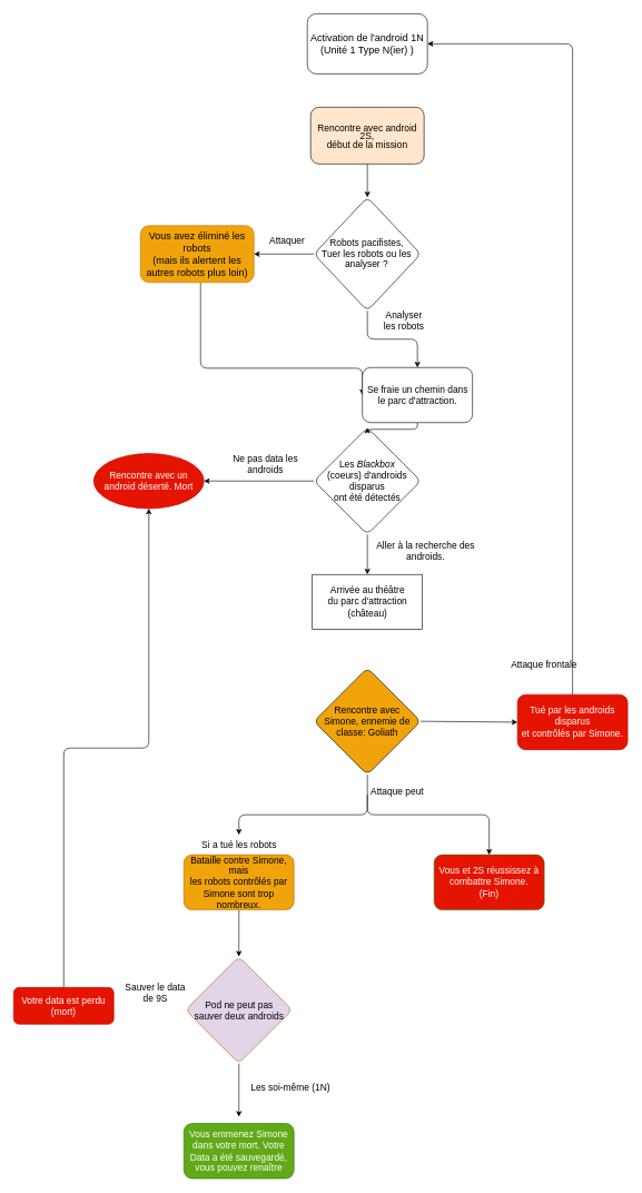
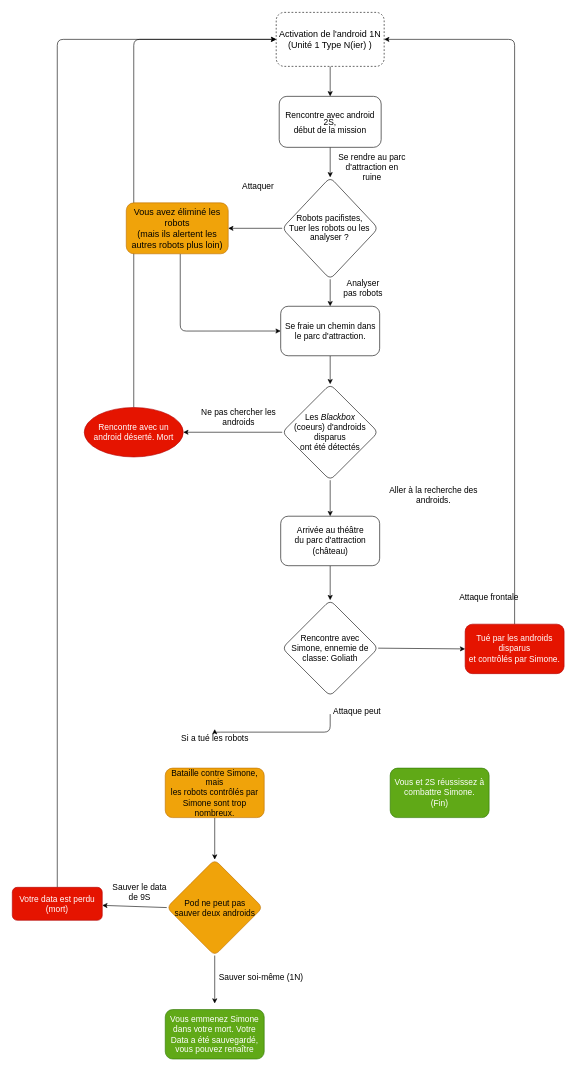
  <mxCell id="0" />
  <mxCell id="1" parent="0" />
- <mxCell id="3" value="&lt;font style=&quot;font-size: 15px;&quot;&gt;Activation de l'android 1N (Unité 1 Type N(ier) )&lt;/font&gt;" style="rounded=1;whiteSpace=wrap;html=1;" parent="1" vertex="1"><mxGeometry x="460" y="20" width="180" height="90" as="geometry" /></mxCell>
+ <mxCell id="2" style="edgeStyle=none;html=1;exitX=0.5;exitY=1;exitDx=0;exitDy=0;entryX=0.5;entryY=0;entryDx=0;entryDy=0;" parent="1" source="3" target="32" edge="1"><mxGeometry relative="1" as="geometry"><mxPoint x="550" y="130" as="targetPoint" /></mxGeometry></mxCell>
+ <mxCell id="3" value="&lt;font style=&quot;font-size: 15px;&quot;&gt;Activation de l'android 1N (Unité 1 Type N(ier) )&lt;/font&gt;" style="rounded=1;whiteSpace=wrap;html=1;dashed=1;" parent="1" vertex="1"><mxGeometry x="460" y="20" width="180" height="90" as="geometry" /></mxCell>
+ <mxCell id="4" style="edgeStyle=none;html=1;exitX=0;exitY=0.5;exitDx=0;exitDy=0;" parent="1" source="6" target="8" edge="1"><mxGeometry relative="1" as="geometry" /></mxCell>
  <mxCell id="5" style="edgeStyle=none;html=1;exitX=0.5;exitY=1;exitDx=0;exitDy=0;entryX=0.5;entryY=0;entryDx=0;entryDy=0;" parent="1" source="6" edge="1"><mxGeometry relative="1" as="geometry"><mxPoint x="357.5" y="1672.5" as="targetPoint" /></mxGeometry></mxCell>
- <mxCell id="6" value="&lt;font style=&quot;font-size: 14px;&quot;&gt;Pod ne peut pas&lt;br&gt;sauver deux androids&lt;/font&gt;" style="rhombus;whiteSpace=wrap;html=1;rounded=1;fillColor=#e1d5e7;fontColor=#000000;strokeColor=#BD7000;" parent="1" vertex="1"><mxGeometry x="277.5" y="1432.5" width="160" height="160" as="geometry" /></mxCell>
- <mxCell id="7" style="edgeStyle=orthogonalEdgeStyle;html=1;exitX=0.5;exitY=0;exitDx=0;exitDy=0;" parent="1" source="8" target="14" edge="1"><mxGeometry relative="1" as="geometry" /></mxCell>
+ <mxCell id="6" value="&lt;font style=&quot;font-size: 14px;&quot;&gt;Pod ne peut pas&lt;br&gt;sauver deux androids&lt;/font&gt;" style="rhombus;whiteSpace=wrap;html=1;rounded=1;fillColor=#f0a30a;fontColor=#000000;strokeColor=#BD7000;" parent="1" vertex="1"><mxGeometry x="277.5" y="1432.5" width="160" height="160" as="geometry" /></mxCell>
+ <mxCell id="7" style="edgeStyle=orthogonalEdgeStyle;html=1;exitX=0.5;exitY=0;exitDx=0;exitDy=0;entryX=0;entryY=0.5;entryDx=0;entryDy=0;" parent="1" source="8" target="3" edge="1"><mxGeometry relative="1" as="geometry" /></mxCell>
  <mxCell id="8" value="&lt;font style=&quot;font-size: 14px;&quot;&gt;Votre data est perdu (mort)&lt;/font&gt;" style="rounded=1;whiteSpace=wrap;html=1;fillColor=#e51400;fontColor=#ffffff;strokeColor=#B20000;" parent="1" vertex="1"><mxGeometry x="20" y="1478.75" width="150" height="55" as="geometry" /></mxCell>
- <mxCell id="10" value="&lt;font style=&quot;font-size: 14px;&quot;&gt;Attaquer&lt;/font&gt;" style="text;html=1;strokeColor=none;fillColor=none;align=center;verticalAlign=middle;whiteSpace=wrap;rounded=0;fontSize=11;" parent="1" vertex="1"><mxGeometry x="400" y="345" width="60" height="30" as="geometry" /></mxCell>
- <mxCell id="11" value="&lt;font style=&quot;font-size: 14px;&quot;&gt;Ne pas data les androids&lt;/font&gt;" style="text;html=1;strokeColor=none;fillColor=none;align=center;verticalAlign=middle;whiteSpace=wrap;rounded=0;fontSize=12;" parent="1" vertex="1"><mxGeometry x="320" y="678.75" width="155" height="30" as="geometry" /></mxCell>
- <mxCell id="12" value="&lt;font style=&quot;font-size: 14px;&quot;&gt;Aller à la recherche des androids.&lt;/font&gt;" style="text;html=1;strokeColor=none;fillColor=none;align=center;verticalAlign=middle;whiteSpace=wrap;rounded=0;fontSize=12;" parent="1" vertex="1"><mxGeometry x="560" y="810" width="155" height="30" as="geometry" /></mxCell>
+ <mxCell id="9" value="&lt;font style=&quot;font-size: 14px;&quot;&gt;Se rendre au parc d'attraction en ruine&lt;/font&gt;" style="text;html=1;strokeColor=none;fillColor=none;align=center;verticalAlign=middle;whiteSpace=wrap;rounded=0;fontSize=11;" parent="1" vertex="1"><mxGeometry x="560" y="260" width="120" height="35" as="geometry" /></mxCell>
+ <mxCell id="10" value="&lt;font style=&quot;font-size: 14px;&quot;&gt;Attaquer&lt;/font&gt;" style="text;html=1;strokeColor=none;fillColor=none;align=center;verticalAlign=middle;whiteSpace=wrap;rounded=0;fontSize=11;" parent="1" vertex="1"><mxGeometry x="400" y="295" width="60" height="30" as="geometry" /></mxCell>
+ <mxCell id="11" value="&lt;font style=&quot;font-size: 14px;&quot;&gt;Ne pas chercher les androids&lt;/font&gt;" style="text;html=1;strokeColor=none;fillColor=none;align=center;verticalAlign=middle;whiteSpace=wrap;rounded=0;fontSize=12;" parent="1" vertex="1"><mxGeometry x="320" y="678.75" width="155" height="30" as="geometry" /></mxCell>
+ <mxCell id="12" value="&lt;font style=&quot;font-size: 14px;&quot;&gt;Aller à la recherche des androids.&lt;/font&gt;" style="text;html=1;strokeColor=none;fillColor=none;align=center;verticalAlign=middle;whiteSpace=wrap;rounded=0;fontSize=12;" parent="1" vertex="1"><mxGeometry x="645" y="810" width="155" height="30" as="geometry" /></mxCell>
+ <mxCell id="13" style="edgeStyle=orthogonalEdgeStyle;rounded=1;html=1;exitX=0.5;exitY=0;exitDx=0;exitDy=0;entryX=0;entryY=0.5;entryDx=0;entryDy=0;fontSize=12;" parent="1" source="14" target="3" edge="1"><mxGeometry relative="1" as="geometry" /></mxCell>
  <mxCell id="14" value="&lt;font style=&quot;font-size: 14px;&quot;&gt;Rencontre avec un android déserté. Mort&lt;/font&gt;" style="ellipse;whiteSpace=wrap;html=1;fontSize=12;fillColor=#e51400;fontColor=#ffffff;strokeColor=#B20000;" parent="1" vertex="1"><mxGeometry x="140" y="678.75" width="165" height="82.5" as="geometry" /></mxCell>
  <mxCell id="15" style="edgeStyle=orthogonalEdgeStyle;html=1;entryX=0;entryY=0.5;entryDx=0;entryDy=0;" parent="1" source="16" target="40" edge="1"><mxGeometry relative="1" as="geometry"><mxPoint x="470" y="610" as="targetPoint" /><Array as="points"><mxPoint x="300" y="551" /></Array></mxGeometry></mxCell>
  <mxCell id="16" value="&lt;font style=&quot;font-size: 15px;&quot;&gt;Vous avez éliminé les robots&lt;br&gt;(mais ils alertent les autres robots plus loin)&lt;/font&gt;" style="rounded=1;whiteSpace=wrap;html=1;fillColor=#f0a30a;fontColor=#000000;strokeColor=#BD7000;" parent="1" vertex="1"><mxGeometry x="210" y="337.5" width="170" height="85" as="geometry" /></mxCell>
- <mxCell id="18" value="&lt;font style=&quot;font-size: 14px;&quot;&gt;Arrivée au théâtre&lt;br&gt;du parc d'attraction&lt;br&gt;(château)&lt;/font&gt;" style="whiteSpace=wrap;html=1;fontSize=12;rounded=0;" parent="1" vertex="1"><mxGeometry x="467.5" y="860" width="165" height="82.5" as="geometry" /></mxCell>
+ <mxCell id="17" style="edgeStyle=orthogonalEdgeStyle;html=1;exitX=0.5;exitY=1;exitDx=0;exitDy=0;entryX=0.5;entryY=0;entryDx=0;entryDy=0;fontColor=#e01f1f;" parent="1" source="18" target="30" edge="1"><mxGeometry relative="1" as="geometry" /></mxCell>
+ <mxCell id="18" value="&lt;font style=&quot;font-size: 14px;&quot;&gt;Arrivée au théâtre&lt;br&gt;du parc d'attraction&lt;br&gt;(château)&lt;/font&gt;" style="rounded=1;whiteSpace=wrap;html=1;fontSize=12;" parent="1" vertex="1"><mxGeometry x="467.5" y="860" width="165" height="82.5" as="geometry" /></mxCell>
  <mxCell id="19" style="edgeStyle=none;html=1;exitX=0.5;exitY=1;exitDx=0;exitDy=0;entryX=0.5;entryY=0;entryDx=0;entryDy=0;" parent="1" source="20" target="6" edge="1"><mxGeometry relative="1" as="geometry" /></mxCell>
  <mxCell id="20" value="&lt;font style=&quot;font-size: 14px;&quot;&gt;Bataille contre Simone, mais&lt;br&gt;les robots contrôlés par Simone sont trop nombreux.&lt;/font&gt;" style="rounded=1;whiteSpace=wrap;html=1;fontSize=12;fillColor=#f0a30a;fontColor=#000000;strokeColor=#BD7000;" parent="1" vertex="1"><mxGeometry x="275" y="1280" width="165" height="82.5" as="geometry" /></mxCell>
- <mxCell id="21" value="&lt;font style=&quot;font-size: 14px;&quot;&gt;Si a tué les robots&lt;/font&gt;" style="text;html=1;strokeColor=none;fillColor=none;align=center;verticalAlign=middle;whiteSpace=wrap;rounded=0;" parent="1" vertex="1"><mxGeometry x="292.5" y="1250" width="130" height="30" as="geometry" /></mxCell>
+ <mxCell id="21" value="&lt;font style=&quot;font-size: 14px;&quot;&gt;Si a tué les robots&lt;/font&gt;" style="text;html=1;strokeColor=none;fillColor=none;align=center;verticalAlign=middle;whiteSpace=wrap;rounded=0;" parent="1" vertex="1"><mxGeometry x="292.5" y="1215" width="130" height="30" as="geometry" /></mxCell>
  <mxCell id="22" value="&lt;font style=&quot;font-size: 14px;&quot;&gt;Attaque frontale&lt;/font&gt;" style="text;html=1;strokeColor=none;fillColor=none;align=center;verticalAlign=middle;whiteSpace=wrap;rounded=0;" parent="1" vertex="1"><mxGeometry x="750" y="980" width="130" height="30" as="geometry" /></mxCell>
  <mxCell id="23" value="&lt;font style=&quot;font-size: 14px;&quot;&gt;Sauver le data de 9S&lt;/font&gt;" style="text;html=1;strokeColor=none;fillColor=none;align=center;verticalAlign=middle;whiteSpace=wrap;rounded=0;" parent="1" vertex="1"><mxGeometry x="180" y="1462.5" width="105" height="46.25" as="geometry" /></mxCell>
- <mxCell id="24" value="&lt;font style=&quot;font-size: 14px;&quot;&gt;Les soi-même (1N)&lt;/font&gt;" style="text;html=1;strokeColor=none;fillColor=none;align=center;verticalAlign=middle;whiteSpace=wrap;rounded=0;" parent="1" vertex="1"><mxGeometry x="360" y="1612.5" width="150" height="30" as="geometry" /></mxCell>
- <mxCell id="25" value="&lt;font style=&quot;font-size: 14px;&quot;&gt;Vous et 2S réussissez à combattre Simone.&lt;br&gt;(Fin)&lt;/font&gt;" style="rounded=1;whiteSpace=wrap;html=1;fontSize=12;fillColor=#e51400;fontColor=#ffffff;strokeColor=#2D7600;" parent="1" vertex="1"><mxGeometry x="650" y="1280" width="165" height="82.5" as="geometry" /></mxCell>
- <mxCell id="26" value="&lt;font style=&quot;font-size: 14px;&quot;&gt;Analyser les robots&lt;/font&gt;" style="text;html=1;strokeColor=none;fillColor=none;align=center;verticalAlign=middle;whiteSpace=wrap;rounded=0;" parent="1" vertex="1"><mxGeometry x="570" y="465" width="70" height="30" as="geometry" /></mxCell>
- <mxCell id="27" style="edgeStyle=orthogonalEdgeStyle;html=1;exitX=0.5;exitY=1;exitDx=0;exitDy=0;entryX=0.5;entryY=0;entryDx=0;entryDy=0;" parent="1" source="30" target="25" edge="1"><mxGeometry relative="1" as="geometry" /></mxCell>
+ <mxCell id="24" value="&lt;font style=&quot;font-size: 14px;&quot;&gt;Sauver soi-même (1N)&lt;/font&gt;" style="text;html=1;strokeColor=none;fillColor=none;align=center;verticalAlign=middle;whiteSpace=wrap;rounded=0;" parent="1" vertex="1"><mxGeometry x="360" y="1612.5" width="150" height="30" as="geometry" /></mxCell>
+ <mxCell id="25" value="&lt;font style=&quot;font-size: 14px;&quot;&gt;Vous et 2S réussissez à combattre Simone.&lt;br&gt;(Fin)&lt;/font&gt;" style="rounded=1;whiteSpace=wrap;html=1;fontSize=12;fillColor=#60a917;fontColor=#ffffff;strokeColor=#2D7600;" parent="1" vertex="1"><mxGeometry x="650" y="1280" width="165" height="82.5" as="geometry" /></mxCell>
+ <mxCell id="26" value="&lt;font style=&quot;font-size: 14px;&quot;&gt;Analyser pas robots&lt;/font&gt;" style="text;html=1;strokeColor=none;fillColor=none;align=center;verticalAlign=middle;whiteSpace=wrap;rounded=0;" parent="1" vertex="1"><mxGeometry x="570" y="465" width="70" height="30" as="geometry" /></mxCell>
  <mxCell id="28" style="edgeStyle=none;html=1;exitX=1;exitY=0.5;exitDx=0;exitDy=0;entryX=0;entryY=0.5;entryDx=0;entryDy=0;" parent="1" source="30" target="43" edge="1"><mxGeometry relative="1" as="geometry" /></mxCell>
  <mxCell id="29" style="edgeStyle=orthogonalEdgeStyle;html=1;fontSize=16;entryX=0.5;entryY=0;entryDx=0;entryDy=0;" parent="1" target="21" edge="1"><mxGeometry relative="1" as="geometry"><mxPoint x="550" y="1190" as="sourcePoint" /><mxPoint x="360" y="1220" as="targetPoint" /><Array as="points"><mxPoint x="550" y="1220" /><mxPoint x="358" y="1220" /></Array></mxGeometry></mxCell>
- <mxCell id="30" value="&lt;font style=&quot;font-size: 14px;&quot;&gt;Rencontre avec&lt;br&gt;Simone, ennemie de&lt;br&gt;classe: Goliath&lt;/font&gt;" style="rhombus;whiteSpace=wrap;html=1;rounded=1;fillColor=#f0a30a;" parent="1" vertex="1"><mxGeometry x="470" y="1000" width="160" height="160" as="geometry" /></mxCell>
+ <mxCell id="30" value="&lt;font style=&quot;font-size: 14px;&quot;&gt;Rencontre avec&lt;br&gt;Simone, ennemie de&lt;br&gt;classe: Goliath&lt;/font&gt;" style="rhombus;whiteSpace=wrap;html=1;rounded=1;" parent="1" vertex="1"><mxGeometry x="470" y="1000" width="160" height="160" as="geometry" /></mxCell>
  <mxCell id="31" style="edgeStyle=orthogonalEdgeStyle;html=1;exitX=0.5;exitY=1;exitDx=0;exitDy=0;fontColor=#e01f1f;" parent="1" source="32" target="35" edge="1"><mxGeometry relative="1" as="geometry" /></mxCell>
- <mxCell id="32" value="&lt;div style=&quot;line-height: 12.1px; font-size: 14px;&quot;&gt;&lt;font style=&quot;font-size: 14px;&quot;&gt;Rencontre avec android 2S,&lt;/font&gt;&lt;/div&gt;&lt;div style=&quot;line-height: 12.1px; font-size: 14px;&quot;&gt;&lt;font style=&quot;font-size: 14px;&quot;&gt;début de la mission&lt;/font&gt;&lt;/div&gt;" style="rounded=1;whiteSpace=wrap;html=1;fillColor=#ffe6cc;" parent="1" vertex="1"><mxGeometry x="465" y="160" width="170" height="85" as="geometry" /></mxCell>
+ <mxCell id="32" value="&lt;div style=&quot;line-height: 12.1px; font-size: 14px;&quot;&gt;&lt;font style=&quot;font-size: 14px;&quot;&gt;Rencontre avec android 2S,&lt;/font&gt;&lt;/div&gt;&lt;div style=&quot;line-height: 12.1px; font-size: 14px;&quot;&gt;&lt;font style=&quot;font-size: 14px;&quot;&gt;début de la mission&lt;/font&gt;&lt;/div&gt;" style="rounded=1;whiteSpace=wrap;html=1;" parent="1" vertex="1"><mxGeometry x="465" y="160" width="170" height="85" as="geometry" /></mxCell>
  <mxCell id="33" style="edgeStyle=orthogonalEdgeStyle;html=1;exitX=0.5;exitY=1;exitDx=0;exitDy=0;entryX=0.5;entryY=0;entryDx=0;entryDy=0;fontColor=#e01f1f;" parent="1" source="35" target="40" edge="1"><mxGeometry relative="1" as="geometry" /></mxCell>
  <mxCell id="34" style="edgeStyle=orthogonalEdgeStyle;html=1;exitX=0;exitY=0.5;exitDx=0;exitDy=0;entryX=1;entryY=0.5;entryDx=0;entryDy=0;fontColor=#e01f1f;" parent="1" source="35" target="16" edge="1"><mxGeometry relative="1" as="geometry" /></mxCell>
  <mxCell id="35" value="&lt;div style=&quot;text-align: center; line-height: 110%; font-size: 14px;&quot;&gt;&lt;span style=&quot;&quot;&gt;Robots pacifistes,&lt;/span&gt;&lt;br style=&quot;&quot;&gt;&lt;span style=&quot;&quot;&gt;Tuer les robots ou les analyser ?&lt;/span&gt;&lt;br&gt;&lt;/div&gt;" style="rhombus;whiteSpace=wrap;html=1;align=right;rounded=1;" parent="1" vertex="1"><mxGeometry x="470" y="295" width="160" height="170" as="geometry" /></mxCell>
  <mxCell id="36" style="edgeStyle=orthogonalEdgeStyle;html=1;exitX=0.5;exitY=1;exitDx=0;exitDy=0;entryX=0.5;entryY=0;entryDx=0;entryDy=0;fontColor=#e01f1f;" parent="1" source="38" target="18" edge="1"><mxGeometry relative="1" as="geometry" /></mxCell>
  <mxCell id="37" style="edgeStyle=orthogonalEdgeStyle;html=1;exitX=0;exitY=0.5;exitDx=0;exitDy=0;entryX=1;entryY=0.5;entryDx=0;entryDy=0;fontColor=#e01f1f;" parent="1" source="38" target="14" edge="1"><mxGeometry relative="1" as="geometry" /></mxCell>
  <mxCell id="38" value="&lt;font style=&quot;font-size: 14px;&quot;&gt;Les &lt;i&gt;Blackbox&lt;br&gt;&lt;/i&gt;(coeurs) d'androids disparus&lt;br&gt;ont été détectés&lt;br&gt;&lt;/font&gt;" style="rhombus;whiteSpace=wrap;html=1;rounded=1;" parent="1" vertex="1"><mxGeometry x="470" y="640" width="160" height="160" as="geometry" /></mxCell>
  <mxCell id="39" style="edgeStyle=orthogonalEdgeStyle;html=1;exitX=0.5;exitY=1;exitDx=0;exitDy=0;fontColor=#e01f1f;" parent="1" source="40" target="38" edge="1"><mxGeometry relative="1" as="geometry" /></mxCell>
- <mxCell id="40" value="&lt;font style=&quot;font-size: 14px;&quot;&gt;Se fraie un chemin dans le parc d'attraction.&lt;/font&gt;" style="rounded=1;whiteSpace=wrap;html=1;fontSize=12;" parent="1" vertex="1"><mxGeometry x="542.5" y="550" width="165" height="82.5" as="geometry" /></mxCell>
+ <mxCell id="40" value="&lt;font style=&quot;font-size: 14px;&quot;&gt;Se fraie un chemin dans le parc d'attraction.&lt;/font&gt;" style="rounded=1;whiteSpace=wrap;html=1;fontSize=12;" parent="1" vertex="1"><mxGeometry x="467.5" y="510" width="165" height="82.5" as="geometry" /></mxCell>
  <mxCell id="41" value="&lt;font style=&quot;font-size: 14px;&quot;&gt;Attaque peut&lt;/font&gt;" style="text;html=1;strokeColor=none;fillColor=none;align=center;verticalAlign=middle;whiteSpace=wrap;rounded=0;" parent="1" vertex="1"><mxGeometry x="550" y="1170" width="90" height="30" as="geometry" /></mxCell>
  <mxCell id="42" style="edgeStyle=orthogonalEdgeStyle;html=1;exitX=0.5;exitY=0;exitDx=0;exitDy=0;entryX=1;entryY=0.5;entryDx=0;entryDy=0;fontSize=16;" parent="1" source="43" target="3" edge="1"><mxGeometry relative="1" as="geometry" /></mxCell>
  <mxCell id="43" value="&lt;font style=&quot;font-size: 14px;&quot;&gt;Tué par les androids disparus&lt;br&gt;et contrôlés par Simone.&lt;/font&gt;" style="rounded=1;whiteSpace=wrap;html=1;fontSize=12;fillColor=#e51400;fontColor=#ffffff;strokeColor=#B20000;" parent="1" vertex="1"><mxGeometry x="775" y="1040" width="165" height="82.5" as="geometry" /></mxCell>
  <mxCell id="44" value="&lt;font style=&quot;font-size: 14px;&quot;&gt;Vous emmenez Simone dans votre mort. Votre Data a été sauvegardé, vous pouvez renaître&lt;/font&gt;" style="rounded=1;whiteSpace=wrap;html=1;fontSize=12;fillColor=#60a917;fontColor=#ffffff;strokeColor=#2D7600;" parent="1" vertex="1"><mxGeometry x="275" y="1682.5" width="165" height="82.5" as="geometry" /></mxCell>
